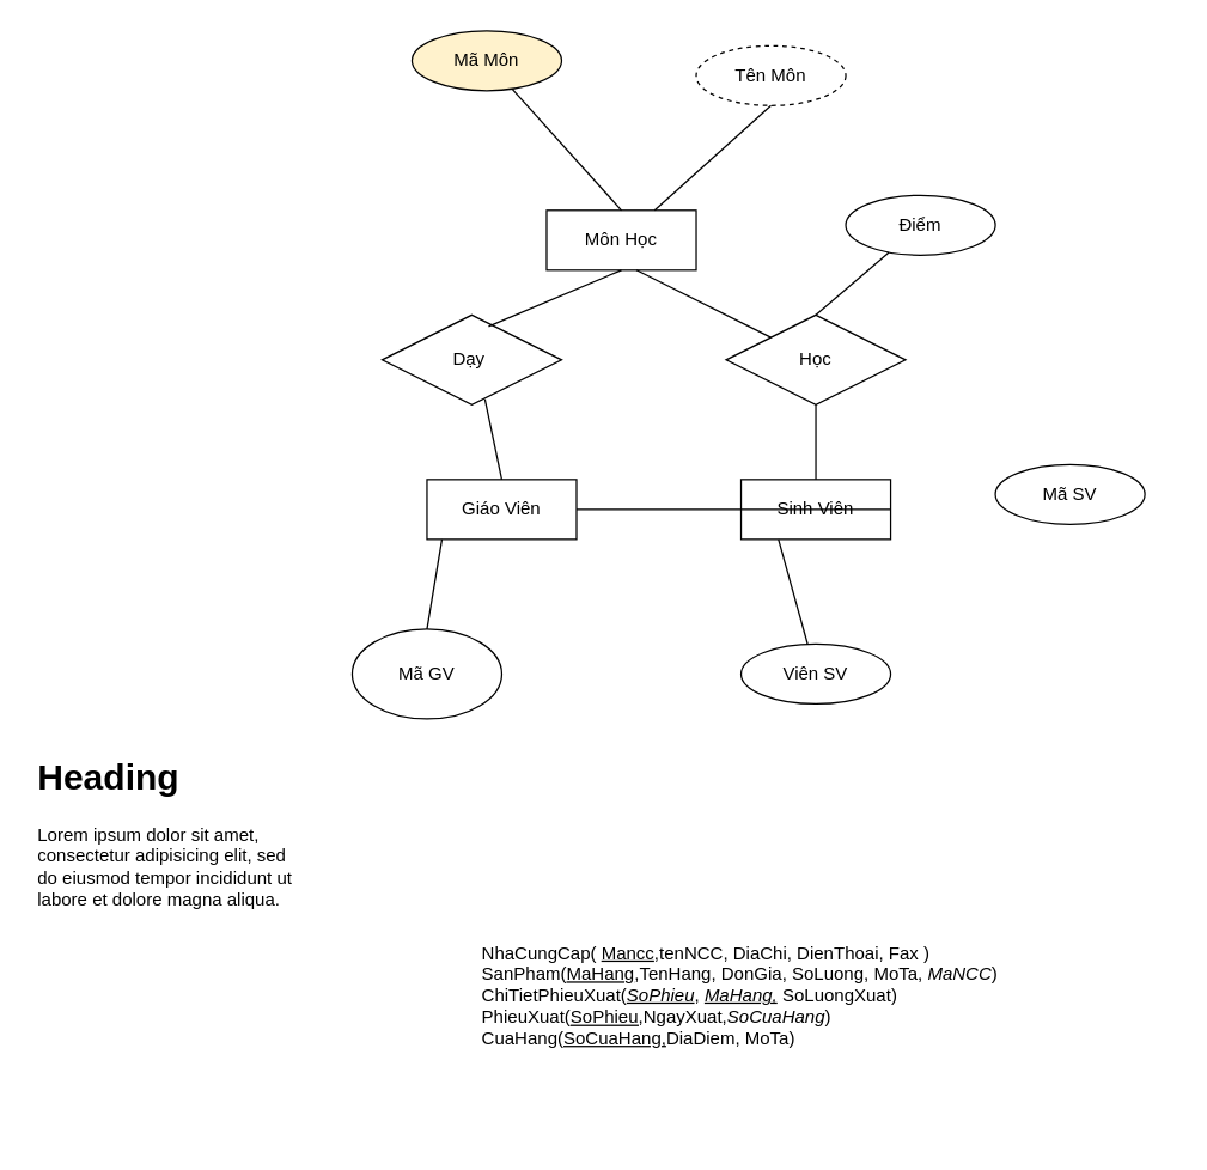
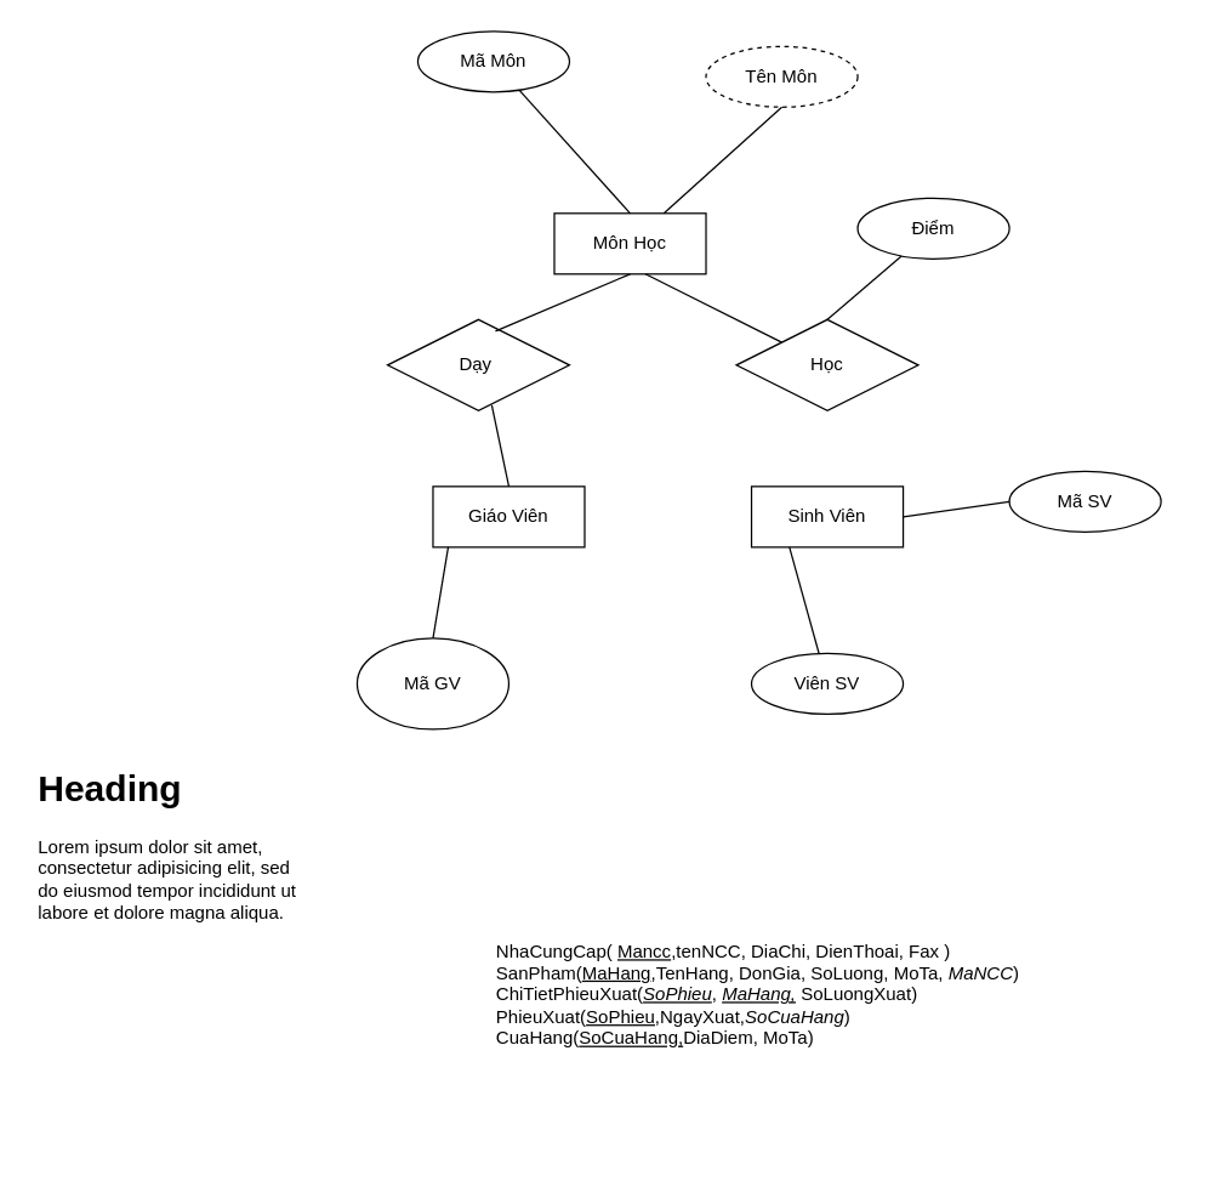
  <mxCell id="0" />
  <mxCell id="1" parent="0" />
  <mxCell id="2" value="Môn Học" style="whiteSpace=wrap;html=1;align=center;" parent="1" vertex="1"><mxGeometry x="365" y="140" width="100" height="40" as="geometry" /></mxCell>
  <mxCell id="3" value="Giáo Viên" style="whiteSpace=wrap;html=1;align=center;" parent="1" vertex="1"><mxGeometry x="285" y="320" width="100" height="40" as="geometry" /></mxCell>
  <mxCell id="4" value="Sinh Viên" style="whiteSpace=wrap;html=1;align=center;" parent="1" vertex="1"><mxGeometry x="495" y="320" width="100" height="40" as="geometry" /></mxCell>
  <mxCell id="5" value="Dạy&amp;nbsp;" style="shape=rhombus;perimeter=rhombusPerimeter;whiteSpace=wrap;html=1;align=center;" parent="1" vertex="1"><mxGeometry x="255" y="210" width="120" height="60" as="geometry" /></mxCell>
  <mxCell id="6" value="Học" style="shape=rhombus;perimeter=rhombusPerimeter;whiteSpace=wrap;html=1;align=center;" parent="1" vertex="1"><mxGeometry x="485" y="210" width="120" height="60" as="geometry" /></mxCell>
- <mxCell id="7" value="Mã Môn" style="ellipse;whiteSpace=wrap;html=1;align=center;fillColor=#fff2cc;" parent="1" vertex="1"><mxGeometry x="275" y="20" width="100" height="40" as="geometry" /></mxCell>
+ <mxCell id="7" value="Mã Môn" style="ellipse;whiteSpace=wrap;html=1;align=center;" parent="1" vertex="1"><mxGeometry x="275" y="20" width="100" height="40" as="geometry" /></mxCell>
  <mxCell id="8" value="Tên Môn" style="ellipse;whiteSpace=wrap;html=1;align=center;dashed=1;" parent="1" vertex="1"><mxGeometry x="465" y="30" width="100" height="40" as="geometry" /></mxCell>
  <mxCell id="9" value="Điểm" style="ellipse;whiteSpace=wrap;html=1;align=center;" parent="1" vertex="1"><mxGeometry x="565" y="130" width="100" height="40" as="geometry" /></mxCell>
  <mxCell id="10" value="Mã GV" style="ellipse;whiteSpace=wrap;html=1;align=center;" parent="1" vertex="1"><mxGeometry x="235" y="420" width="100" height="60" as="geometry" /></mxCell>
  <mxCell id="11" value="Viên SV" style="ellipse;whiteSpace=wrap;html=1;align=center;" parent="1" vertex="1"><mxGeometry x="495" y="430" width="100" height="40" as="geometry" /></mxCell>
  <mxCell id="12" value="Mã SV" style="ellipse;whiteSpace=wrap;html=1;align=center;" parent="1" vertex="1"><mxGeometry x="665" y="310" width="100" height="40" as="geometry" /></mxCell>
  <mxCell id="13" value="" style="endArrow=none;html=1;rounded=0;" parent="1" target="6" edge="1"><mxGeometry relative="1" as="geometry"><mxPoint x="425" y="180" as="sourcePoint" /><mxPoint x="585" y="180" as="targetPoint" /></mxGeometry></mxCell>
  <mxCell id="14" value="" style="endArrow=none;html=1;rounded=0;entryX=0.5;entryY=1;entryDx=0;entryDy=0;" parent="1" source="2" target="8" edge="1"><mxGeometry relative="1" as="geometry"><mxPoint x="415" y="100" as="sourcePoint" /><mxPoint x="575" y="100" as="targetPoint" /></mxGeometry></mxCell>
  <mxCell id="15" value="" style="endArrow=none;html=1;rounded=0;exitX=0.5;exitY=0;exitDx=0;exitDy=0;" parent="1" source="2" target="7" edge="1"><mxGeometry relative="1" as="geometry"><mxPoint x="385" y="280" as="sourcePoint" /><mxPoint x="545" y="280" as="targetPoint" /></mxGeometry></mxCell>
  <mxCell id="16" value="" style="endArrow=none;html=1;rounded=0;exitX=0.593;exitY=0.127;exitDx=0;exitDy=0;exitPerimeter=0;" parent="1" source="5" edge="1"><mxGeometry relative="1" as="geometry"><mxPoint x="255" y="180" as="sourcePoint" /><mxPoint x="415" y="180" as="targetPoint" /></mxGeometry></mxCell>
  <mxCell id="17" value="" style="endArrow=none;html=1;rounded=0;exitX=0.573;exitY=0.94;exitDx=0;exitDy=0;exitPerimeter=0;entryX=0.5;entryY=0;entryDx=0;entryDy=0;" parent="1" source="5" target="3" edge="1"><mxGeometry relative="1" as="geometry"><mxPoint x="385" y="280" as="sourcePoint" /><mxPoint x="545" y="280" as="targetPoint" /></mxGeometry></mxCell>
- <mxCell id="18" value="" style="endArrow=none;html=1;rounded=0;exitX=0.5;exitY=1;exitDx=0;exitDy=0;" parent="1" source="6" target="4" edge="1"><mxGeometry relative="1" as="geometry"><mxPoint x="385" y="280" as="sourcePoint" /><mxPoint x="545" y="280" as="targetPoint" /></mxGeometry></mxCell>
  <mxCell id="19" value="" style="endArrow=none;html=1;rounded=0;entryX=0.5;entryY=0;entryDx=0;entryDy=0;" parent="1" target="10" edge="1"><mxGeometry relative="1" as="geometry"><mxPoint x="295" y="360" as="sourcePoint" /><mxPoint x="455" y="360" as="targetPoint" /></mxGeometry></mxCell>
  <mxCell id="20" value="" style="endArrow=none;html=1;rounded=0;exitX=0.25;exitY=1;exitDx=0;exitDy=0;" parent="1" source="4" target="11" edge="1"><mxGeometry relative="1" as="geometry"><mxPoint x="385" y="280" as="sourcePoint" /><mxPoint x="545" y="280" as="targetPoint" /></mxGeometry></mxCell>
- <mxCell id="21" value="" style="endArrow=none;html=1;rounded=0;exitX=1;exitY=0.5;exitDx=0;exitDy=0;" parent="1" source="4" target="3" edge="1"><mxGeometry relative="1" as="geometry"><mxPoint x="385" y="280" as="sourcePoint" /><mxPoint x="545" y="280" as="targetPoint" /></mxGeometry></mxCell>
+ <mxCell id="21" value="" style="endArrow=none;html=1;rounded=0;exitX=1;exitY=0.5;exitDx=0;exitDy=0;entryX=0;entryY=0.5;entryDx=0;entryDy=0;" parent="1" source="4" target="12" edge="1"><mxGeometry relative="1" as="geometry"><mxPoint x="385" y="280" as="sourcePoint" /><mxPoint x="545" y="280" as="targetPoint" /></mxGeometry></mxCell>
  <mxCell id="22" value="" style="endArrow=none;html=1;rounded=0;exitX=0.5;exitY=0;exitDx=0;exitDy=0;" parent="1" source="6" target="9" edge="1"><mxGeometry relative="1" as="geometry"><mxPoint x="385" y="280" as="sourcePoint" /><mxPoint x="545" y="280" as="targetPoint" /></mxGeometry></mxCell>
  <mxCell id="23" value="&lt;h1&gt;Heading&lt;/h1&gt;&lt;p&gt;Lorem ipsum dolor sit amet, consectetur adipisicing elit, sed do eiusmod tempor incididunt ut labore et dolore magna aliqua.&lt;/p&gt;" style="text;html=1;strokeColor=none;fillColor=none;spacing=5;spacingTop=-20;whiteSpace=wrap;overflow=hidden;rounded=0;" parent="1" vertex="1"><mxGeometry x="20" y="500" width="190" height="120" as="geometry" /></mxCell>
- <mxCell id="24" value="NhaCungCap(&amp;nbsp;&lt;u&gt;Mancc&lt;/u&gt;,tenNCC, DiaChi, DienThoai, Fax )&lt;br&gt;SanPham(&lt;u&gt;MaHang&lt;/u&gt;,TenHang, DonGia, SoLuong, MoTa, &lt;i&gt;MaNCC&lt;/i&gt;)&lt;br&gt;ChiTietPhieuXuat(&lt;u&gt;&lt;i&gt;SoPhieu&lt;/i&gt;&lt;/u&gt;, &lt;i style=&quot;text-decoration-line: underline;&quot;&gt;MaHang,&lt;/i&gt;&amp;nbsp;SoLuongXuat)&lt;br&gt;PhieuXuat(&lt;u&gt;SoPhieu,&lt;/u&gt;NgayXuat,&lt;i&gt;SoCuaHang&lt;/i&gt;)&lt;br&gt;CuaHang(&lt;u&gt;SoCuaHang,&lt;/u&gt;DiaDiem, MoTa)" style="text;html=1;strokeColor=none;fillColor=none;align=left;verticalAlign=middle;whiteSpace=wrap;rounded=0;" parent="1" vertex="1"><mxGeometry x="320" y="560" width="460" height="210" as="geometry" /></mxCell>
+ <mxCell id="24" value="NhaCungCap(&amp;nbsp;&lt;u&gt;Mancc&lt;/u&gt;,tenNCC, DiaChi, DienThoai, Fax )&lt;br&gt;SanPham(&lt;u&gt;MaHang&lt;/u&gt;,TenHang, DonGia, SoLuong, MoTa, &lt;i&gt;MaNCC&lt;/i&gt;)&lt;br&gt;ChiTietPhieuXuat(&lt;u&gt;&lt;i&gt;SoPhieu&lt;/i&gt;&lt;/u&gt;, &lt;i style=&quot;text-decoration-line: underline;&quot;&gt;MaHang,&lt;/i&gt;&amp;nbsp;SoLuongXuat)&lt;br&gt;PhieuXuat(&lt;u&gt;SoPhieu,&lt;/u&gt;NgayXuat,&lt;i&gt;SoCuaHang&lt;/i&gt;)&lt;br&gt;CuaHang(&lt;u&gt;SoCuaHang,&lt;/u&gt;DiaDiem, MoTa)" style="text;html=1;strokeColor=none;fillColor=none;align=left;verticalAlign=middle;whiteSpace=wrap;rounded=0;" parent="1" vertex="1"><mxGeometry x="325" y="550" width="460" height="210" as="geometry" /></mxCell>
